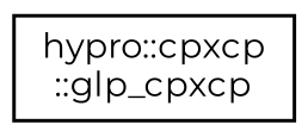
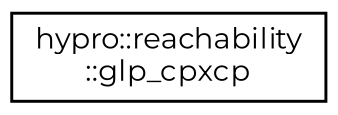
  digraph {
    rankdir=LR
    fontname=Montserrat
-   n1 [color=black fillcolor=white fontname=Montserrat fontsize=10 height=0.2 label="hypro::cpxcp\l::glp_cpxcp" shape=record style=filled width=0.4]
+   n1 [color=black fillcolor=white fontname=Montserrat fontsize=10 height=0.2 label="hypro::reachability\l::glp_cpxcp" shape=record style=filled width=0.4]
  }
